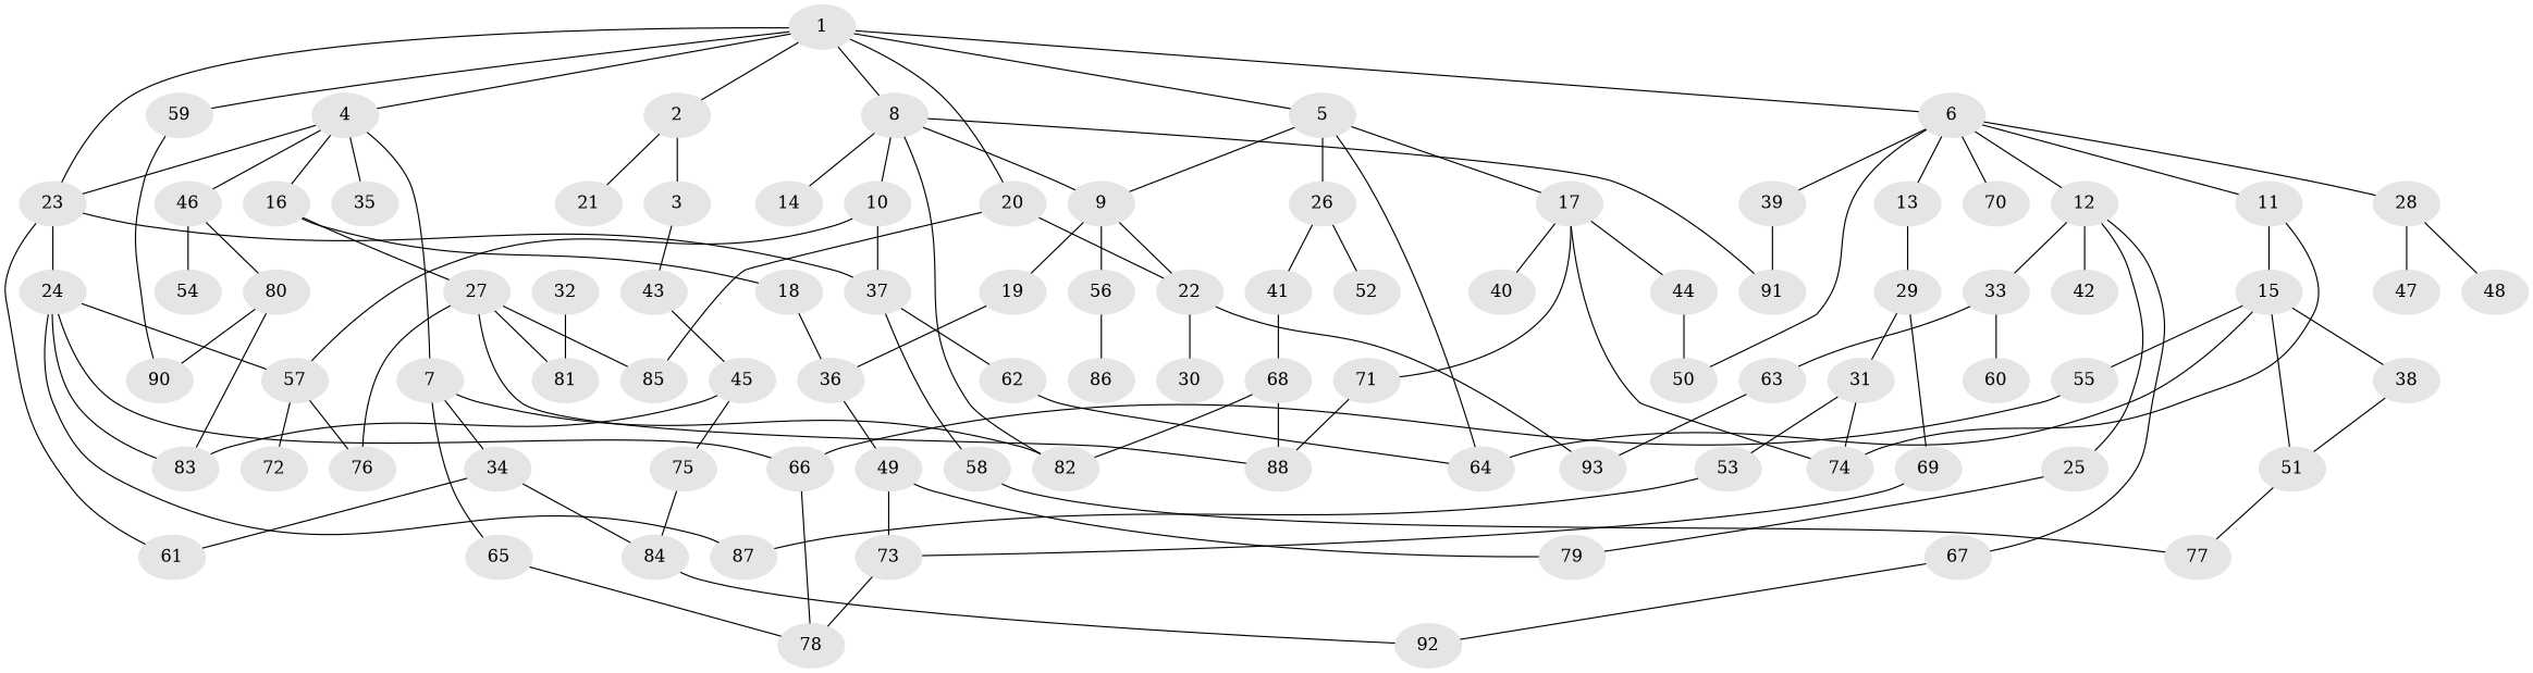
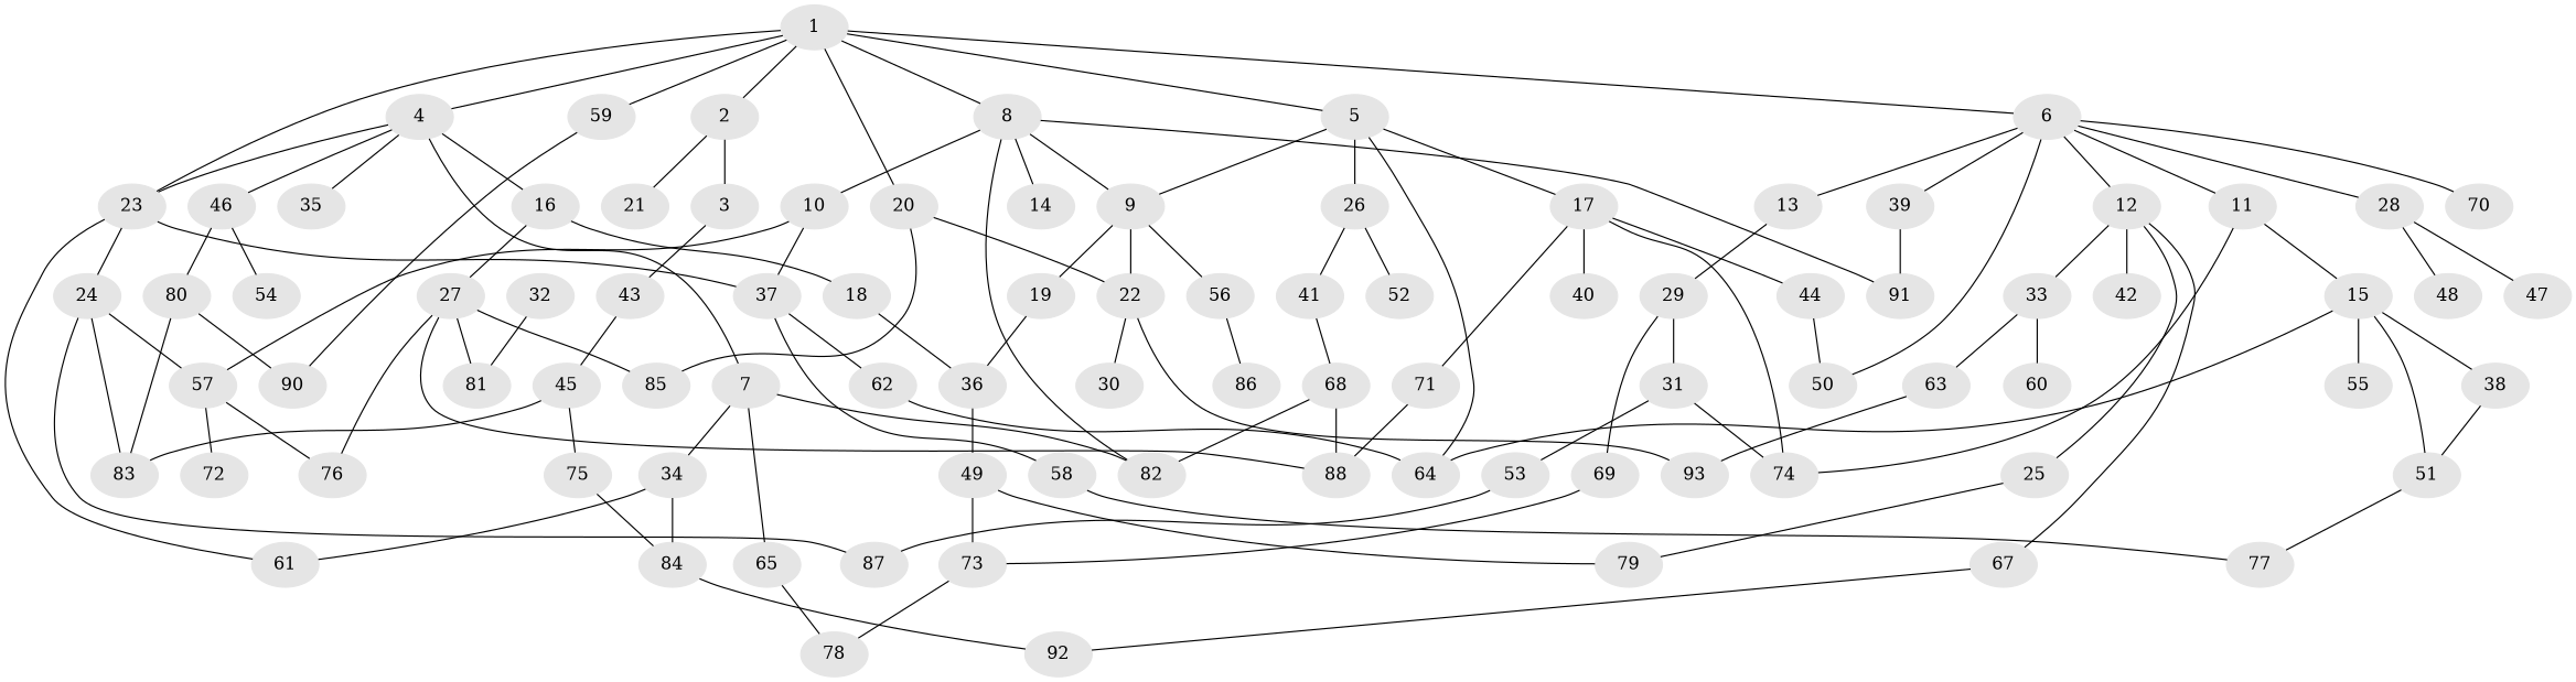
  graph {
    node [color=gray90 style=filled]
    1
    2
    4
    5
    6
    8
    20
    23
    59
    3
    21
    7
    16
    35
    46
    9
    17
    26
    64
    11
    12
    13
    28
    39
    50
    70
    82
    10
    14
    91
    22
    85
    37
    24
    61
    90
    43
    45
    34
    65
    18
    27
    54
    80
    19
    56
    74
    40
    44
    71
    41
    52
    15
    25
    33
    42
    67
    29
    47
    48
    84
    78
    57
    36
    30
    93
    86
    58
    62
    76
    72
    38
    51
    55
    79
    60
    63
    92
    31
    69
    77
-   66
    88
    81
    49
    83
    87
    68
    32
    53
    73
    75
    1 -- 2
    1 -- 4
    1 -- 5
    1 -- 6
    1 -- 8
    1 -- 20
    1 -- 23
    1 -- 59
    2 -- 3
    2 -- 21
    4 -- 23
    4 -- 7
    4 -- 16
    4 -- 35
    4 -- 46
    5 -- 9
    5 -- 17
    5 -- 26
    5 -- 64
    6 -- 11
    6 -- 12
    6 -- 13
    6 -- 28
    6 -- 39
    6 -- 50
    6 -- 70
    8 -- 9
    8 -- 82
    8 -- 10
    8 -- 14
    8 -- 91
    20 -- 22
    20 -- 85
    23 -- 37
    23 -- 24
    23 -- 61
    59 -- 90
    3 -- 43
    7 -- 82
    7 -- 34
    7 -- 65
    16 -- 18
    16 -- 27
    46 -- 54
    46 -- 80
    9 -- 22
    9 -- 19
    9 -- 56
    17 -- 74
    17 -- 40
    17 -- 44
    17 -- 71
    26 -- 41
    26 -- 52
    11 -- 74
    11 -- 15
    12 -- 25
    12 -- 33
    12 -- 42
    12 -- 67
    13 -- 29
    28 -- 47
    28 -- 48
    39 -- 91
    10 -- 37
    10 -- 57
    22 -- 30
    22 -- 93
    37 -- 58
    37 -- 62
    24 -- 57
-   24 -- 66
    24 -- 83
    24 -- 87
    43 -- 45
    45 -- 83
    45 -- 75
    34 -- 61
    34 -- 84
    65 -- 78
    18 -- 36
    27 -- 85
    27 -- 76
    27 -- 88
    27 -- 81
    80 -- 90
    80 -- 83
    19 -- 36
    56 -- 86
    44 -- 50
    71 -- 88
    41 -- 68
    15 -- 64
    15 -- 38
    15 -- 51
    15 -- 55
    25 -- 79
    33 -- 60
    33 -- 63
    67 -- 92
    29 -- 31
    29 -- 69
    84 -- 92
    57 -- 76
    57 -- 72
    36 -- 49
    58 -- 77
    62 -- 64
    38 -- 51
    51 -- 77
-   55 -- 66
    63 -- 93
    31 -- 74
    31 -- 53
    69 -- 73
-   66 -- 78
    49 -- 79
    49 -- 73
    68 -- 82
    68 -- 88
    32 -- 81
    53 -- 87
    73 -- 78
    75 -- 84
  }
